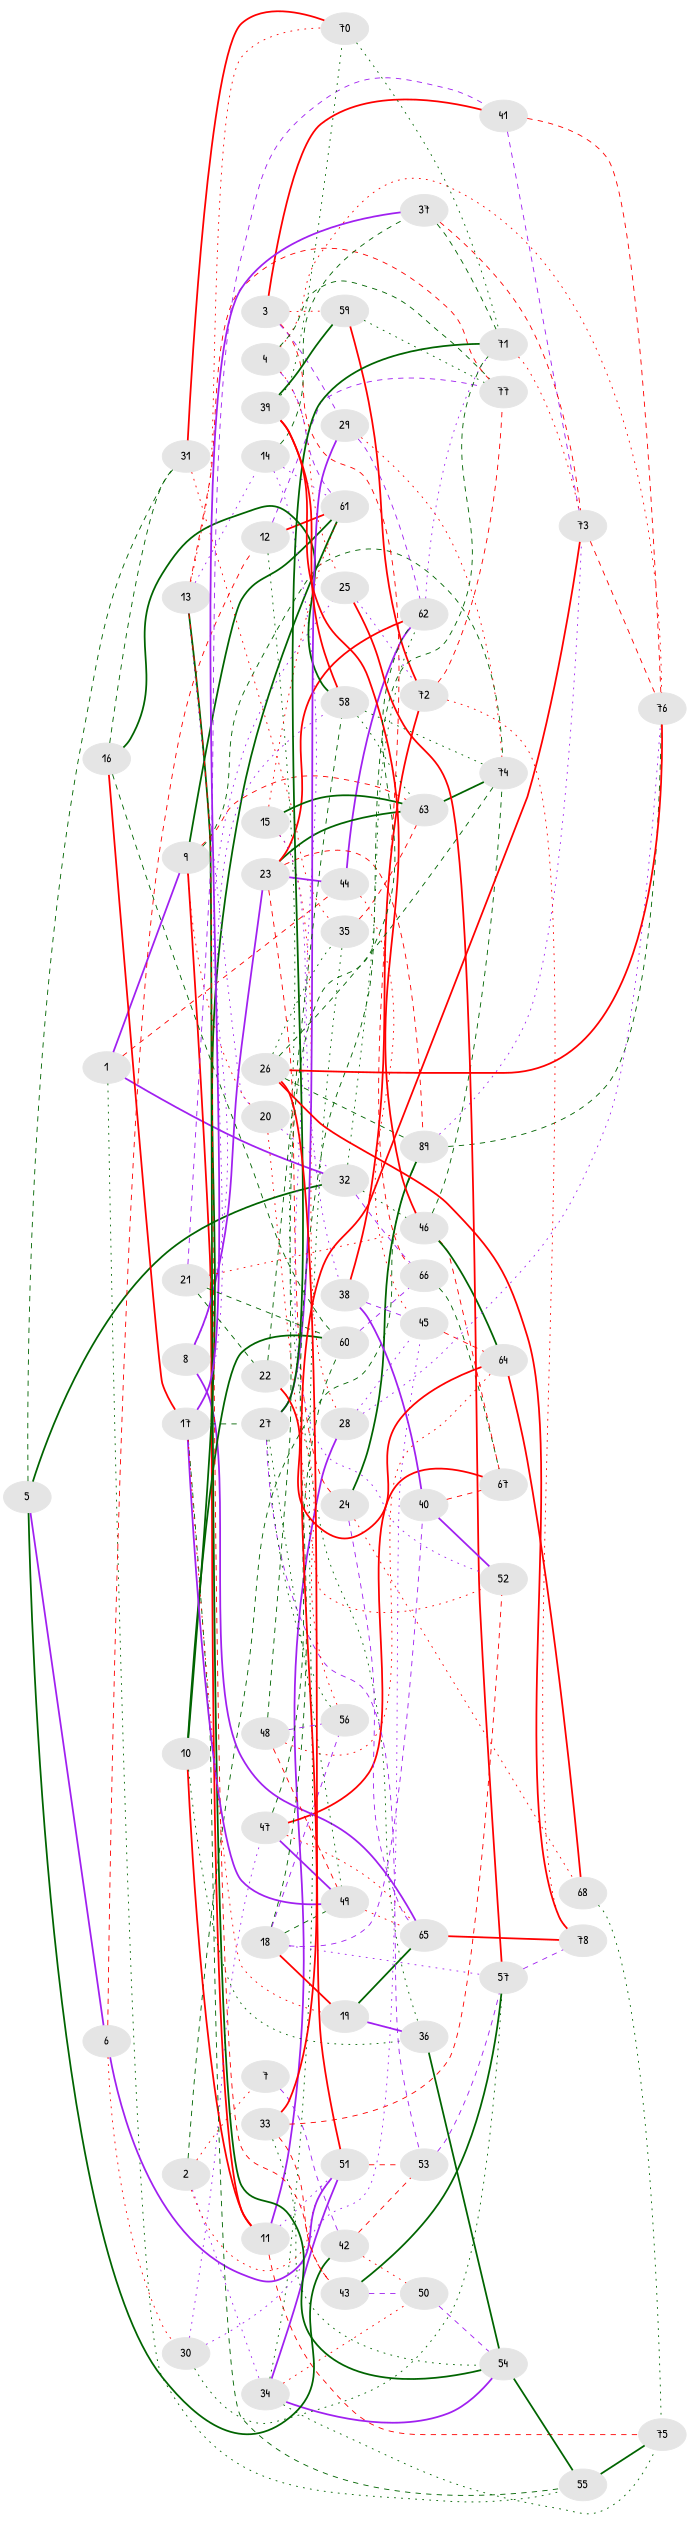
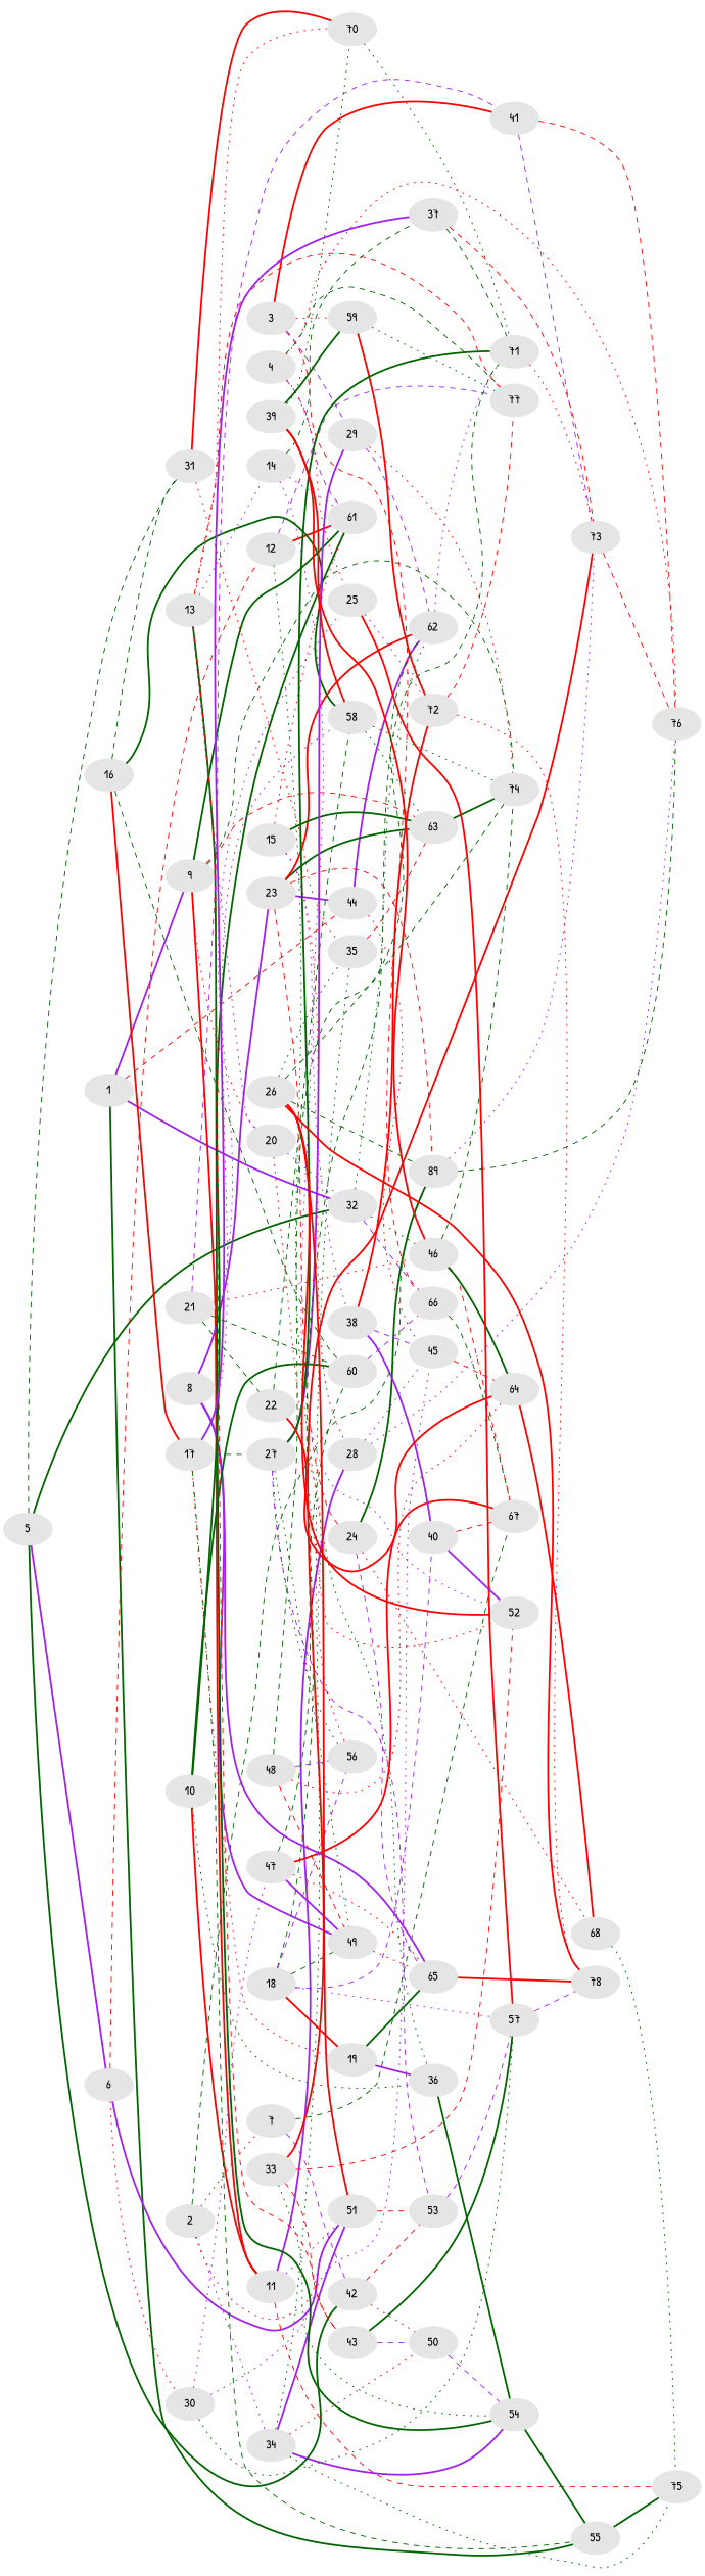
  graph {
    fontname="Patrick Hand"
    rankdir=LR
    node [color=gray90 fontname="Patrick Hand" style=filled]
    edge [color=red fontname="Patrick Hand" style=dashed weight=1.0]
    1
    9
    32
    44
    55
    61
    11
    20
    63
    74
    66
    46
    62
    45
    75
    2
    7
    34
    51
    n20 [label=89]
    42
    67
    54
    35
    50
    53
    76
    73
    3
    29
    41
    59
    77
    72
    4
    25
    57
    5
    6
    31
    12
    30
    70
    36
    47
    8
    23
    49
    65
    24
    78
    28
    52
    10
    60
    13
    14
    43
    37
    38
    71
    40
    15
    16
    17
    58
    19
    27
    56
    18
    21
    22
    64
    68
    26
    33
    39
    48
    1 -- 9 [color=purple style=bold]
    1 -- 32 [color=purple style=bold]
    1 -- 44
-   1 -- 55 [color=darkgreen style=dotted]
+   1 -- 55 [color=darkgreen style=bold]
    9 -- 61 [color=darkgreen style=bold]
    9 -- 11 [style=bold]
    9 -- 20 [style=dotted]
    9 -- 63
    9 -- 74 [color=darkgreen]
    32 -- 66 [color=purple]
    32 -- 46 [color=darkgreen style=dotted]
    32 -- 62 [color=darkgreen style=dotted]
    44 -- 62 [color=purple style=bold]
    44 -- 45 [style=dotted]
    55 -- 75 [color=darkgreen style=bold]
    11 -- 75 [weight=2.0]
    11 -- 51 [color=purple style=dotted]
    11 -- 28 [color=purple style=bold]
    20 -- 32 [color=purple style=dotted]
    20 -- 52 [style=dotted]
    63 -- 74 [color=darkgreen style=bold]
    66 -- 67 [color=darkgreen]
    46 -- 74 [color=darkgreen]
    46 -- 67
    46 -- 64 [color=darkgreen style=bold]
    62 -- 71 [color=purple style=dotted]
    45 -- 64 [weight=2.0]
    2 -- 7 [style=dotted]
    2 -- 34 [color=purple style=dotted]
    2 -- 51 [style=dotted]
    2 -- n20 [color=darkgreen]
    7 -- 42 [color=purple]
+   7 -- 67 [color=darkgreen weight=2.0]
    34 -- 75 [color=darkgreen style=dotted]
    34 -- 51 [color=purple style=bold]
    34 -- 54 [color=purple style=bold]
    34 -- 35 [color=darkgreen style=dotted]
    34 -- 50 [style=dotted]
    51 -- 53
    n20 -- 76 [color=darkgreen]
    n20 -- 73 [color=purple style=dotted]
    42 -- 50 [style=dotted]
    42 -- 53
    54 -- 55 [color=darkgreen style=bold]
    35 -- 63
    50 -- 54 [color=purple]
    53 -- 57 [color=purple]
    73 -- 76
    3 -- 66
    3 -- 29 [color=purple]
    3 -- 41 [style=bold]
    3 -- 59 [style=dotted]
    29 -- 74 [style=dotted]
    29 -- 62 [color=purple]
    41 -- 76
    41 -- 73 [color=purple]
    59 -- 77 [color=darkgreen style=dotted]
    59 -- 72 [style=bold]
    72 -- 77 [weight=2.0]
    72 -- 78 [style=dotted]
    4 -- 61 [color=purple]
    4 -- 76 [style=dotted]
    4 -- 77 [color=darkgreen]
    4 -- 25 [style=dotted]
    25 -- 72 [color=purple style=dotted]
    25 -- 57 [style=bold]
    57 -- 78 [color=purple]
    5 -- 32 [color=darkgreen style=bold]
    5 -- 42 [color=darkgreen style=bold]
    5 -- 6 [color=purple style=bold]
    5 -- 31 [color=darkgreen]
    6 -- 51 [color=purple style=bold]
    6 -- 12
    6 -- 30 [style=dotted]
    31 -- 35 [style=dotted]
    31 -- 70 [style=bold]
    12 -- 61 [style=bold]
    12 -- 77 [color=purple]
    12 -- 36 [color=darkgreen style=dotted]
    30 -- 45 [color=purple style=dotted]
    30 -- 57 [color=darkgreen style=dotted]
    30 -- 47 [color=purple style=dotted]
    70 -- 71 [color=darkgreen style=dotted]
    36 -- 54 [color=darkgreen style=bold]
    47 -- 67 [style=bold]
    47 -- 49 [color=purple style=bold]
    47 -- 65 [style=dotted]
    47 -- 60 [color=darkgreen weight=2.0]
    8 -- 25 [color=purple style=dotted]
    8 -- 23 [color=purple style=bold]
-   17 -- 49 [color=purple style=bold]
+   8 -- 49 [color=purple style=bold]
    8 -- 65 [color=purple style=bold]
    23 -- 44 [color=purple style=bold]
    23 -- 63 [color=darkgreen style=bold]
    23 -- 62 [style=bold]
    23 -- n20
    23 -- 24
    49 -- 65 [style=dotted]
    65 -- 78 [style=bold]
    24 -- n20 [color=darkgreen style=bold]
    24 -- 65 [color=purple]
    24 -- 68 [style=dotted]
    28 -- 45 [color=purple style=dotted]
    28 -- 76 [color=purple style=dotted]
    10 -- 61 [color=darkgreen style=bold]
    10 -- 11 [style=bold]
    10 -- 36 [color=darkgreen style=dotted]
    10 -- 60 [color=darkgreen style=bold]
    60 -- 66 [color=purple]
    13 -- 20 [color=purple style=dotted]
    13 -- 54 [color=darkgreen style=bold]
    13 -- 77
    13 -- 70 [style=dotted]
    13 -- 14 [color=purple style=dotted]
    13 -- 43
    14 -- 61 [color=purple style=dotted]
    14 -- 37 [color=darkgreen]
    14 -- 38 [color=purple style=dotted]
    43 -- 50 [color=purple]
    43 -- 57 [color=darkgreen style=bold]
    37 -- 73
    37 -- 71 [color=darkgreen]
    38 -- 45 [color=purple]
    38 -- 72 [style=bold]
    38 -- 40 [color=purple style=bold]
    71 -- 73 [style=dotted]
    40 -- 67
    40 -- 52 [color=purple style=bold]
    15 -- 61 [style=dotted]
    15 -- 63 [color=darkgreen style=bold]
    15 -- 28 [style=dotted]
    15 -- 52 [color=purple style=dotted]
    16 -- 31 [color=darkgreen]
    16 -- 60 [color=darkgreen]
    16 -- 17 [style=bold]
    16 -- 58 [color=darkgreen style=bold]
    17 -- 55 [color=darkgreen]
    17 -- 37 [color=purple style=bold]
    17 -- 58 [color=purple style=dotted]
    17 -- 19 [style=dotted]
    17 -- 27 [color=darkgreen]
    58 -- 63 [color=darkgreen style=dotted]
    58 -- 74 [color=darkgreen style=dotted]
    19 -- 36 [color=purple style=bold]
    19 -- 65 [color=darkgreen style=bold]
    27 -- 53 [color=purple]
    27 -- 29 [color=purple style=bold]
    27 -- 49 [color=darkgreen style=dotted]
    27 -- 71 [color=darkgreen style=bold]
    27 -- 56 [color=darkgreen style=dotted]
    18 -- 57 [color=purple style=dotted]
    18 -- 49 [color=darkgreen]
    18 -- 71 [color=darkgreen]
    18 -- 40 [color=purple]
    18 -- 19 [style=bold]
    18 -- 56 [color=purple]
    21 -- 46 [style=dotted]
    21 -- 41 [color=purple]
    21 -- 60 [color=darkgreen]
    21 -- 22 [color=darkgreen]
    22 -- 58 [color=darkgreen]
    22 -- 56 [style=dotted]
    22 -- 64 [style=bold]
    64 -- 68 [style=bold]
    68 -- 75 [color=darkgreen style=dotted weight=2.0]
    26 -- 74 [color=darkgreen]
    26 -- 51 [style=bold]
    26 -- n20 [color=darkgreen]
    26 -- 35 [color=darkgreen style=dotted]
-   26 -- 76 [style=bold]
+   26 -- 52 [style=bold]
    26 -- 78 [style=bold]
    33 -- 54 [color=darkgreen style=dotted]
    33 -- 73 [style=bold]
    33 -- 52
    33 -- 43
    39 -- 46 [style=bold]
    39 -- 59 [color=darkgreen style=bold]
    39 -- 70 [color=darkgreen style=dotted]
    39 -- 58 [style=bold]
    48 -- 62 [color=darkgreen]
    48 -- 49
    48 -- 56 [color=purple]
    48 -- 64 [style=dotted]
  }
